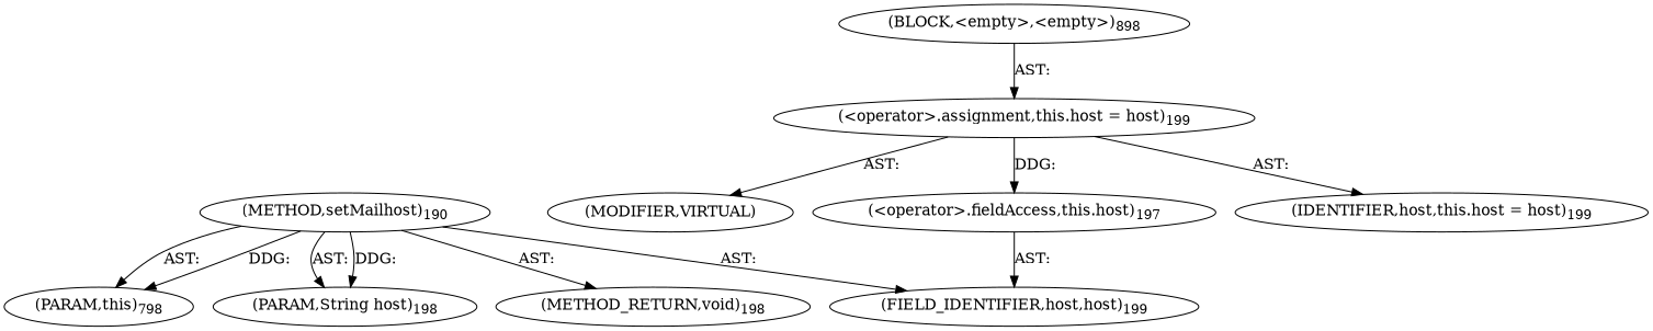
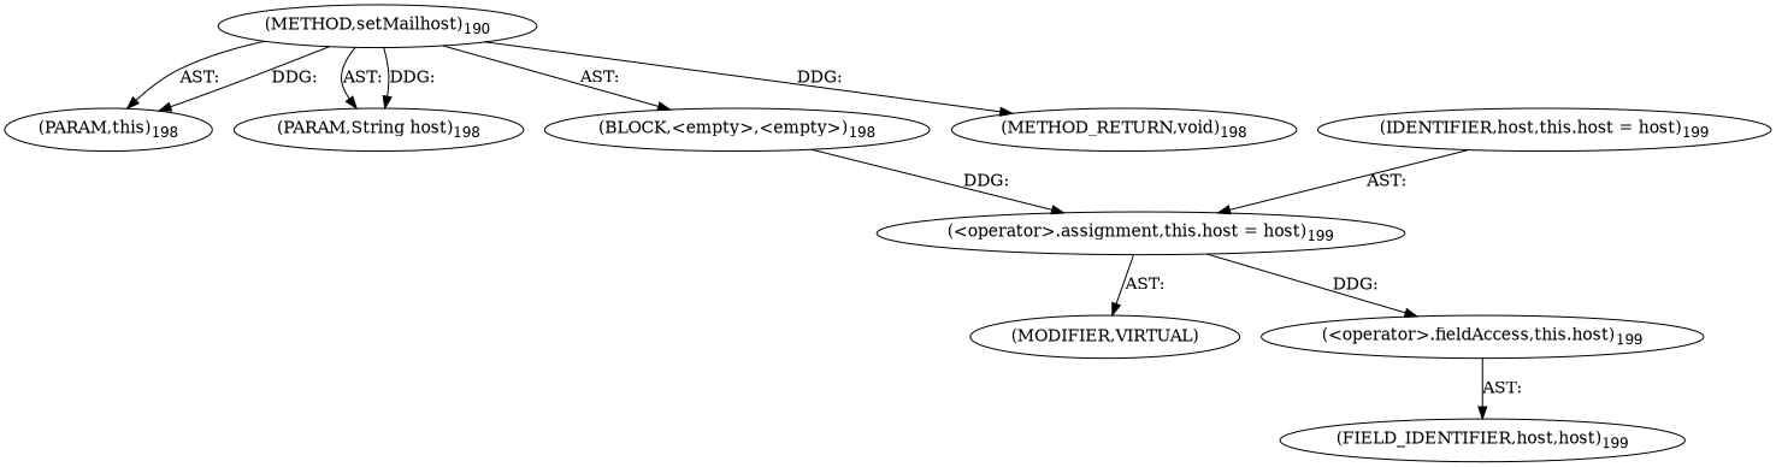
  digraph {
    n1 [label=<(METHOD,setMailhost)<SUB>190</SUB>>]
-   n2 [label=<(PARAM,this)<SUB>798</SUB>>]
+   n2 [label=<(PARAM,this)<SUB>198</SUB>>]
    n3 [label=<(PARAM,String host)<SUB>198</SUB>>]
-   n4 [label=<(BLOCK,&lt;empty&gt;,&lt;empty&gt;)<SUB>898</SUB>>]
+   n4 [label=<(BLOCK,&lt;empty&gt;,&lt;empty&gt;)<SUB>198</SUB>>]
    n5 [label=<(METHOD_RETURN,void)<SUB>198</SUB>>]
    n6 [label=<(&lt;operator&gt;.assignment,this.host = host)<SUB>199</SUB>>]
    n7 [label=<(MODIFIER,VIRTUAL)>]
-   n8 [label=<(&lt;operator&gt;.fieldAccess,this.host)<SUB>197</SUB>>]
+   n8 [label=<(&lt;operator&gt;.fieldAccess,this.host)<SUB>199</SUB>>]
    n9 [label=<(IDENTIFIER,host,this.host = host)<SUB>199</SUB>>]
    n10 [label=<(FIELD_IDENTIFIER,host,host)<SUB>199</SUB>>]
    n1 -> n2 [label="AST: "]
    n1 -> n2 [label="DDG: "]
    n1 -> n3 [label="AST: "]
    n1 -> n3 [label="DDG: "]
-   n1 -> n10 [label="AST: "]
-   n1 -> n5 [label="AST: "]
-   n4 -> n6 [label="AST: "]
+   n1 -> n4 [label="AST: "]
+   n1 -> n5 [label="DDG: "]
+   n4 -> n6 [label="DDG: "]
    n6 -> n7 [label="AST: "]
    n6 -> n8 [label="DDG: "]
-   n6 -> n9 [label="AST: "]
+   n9 -> n6 [label="AST: "]
    n8 -> n10 [label="AST: "]
  }
